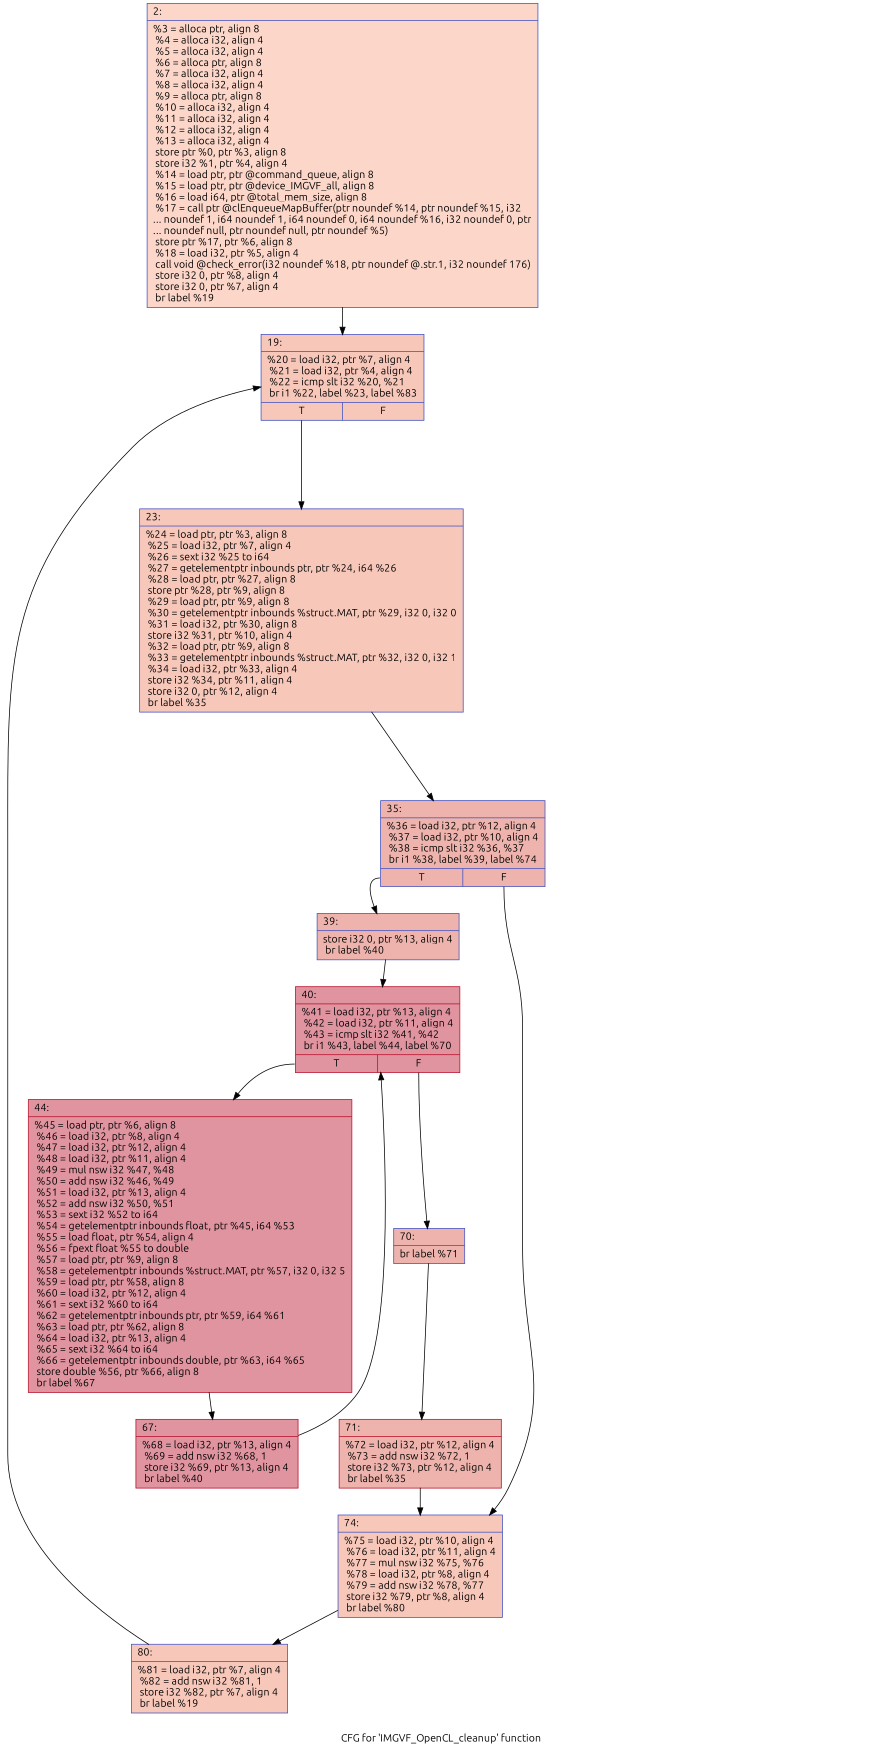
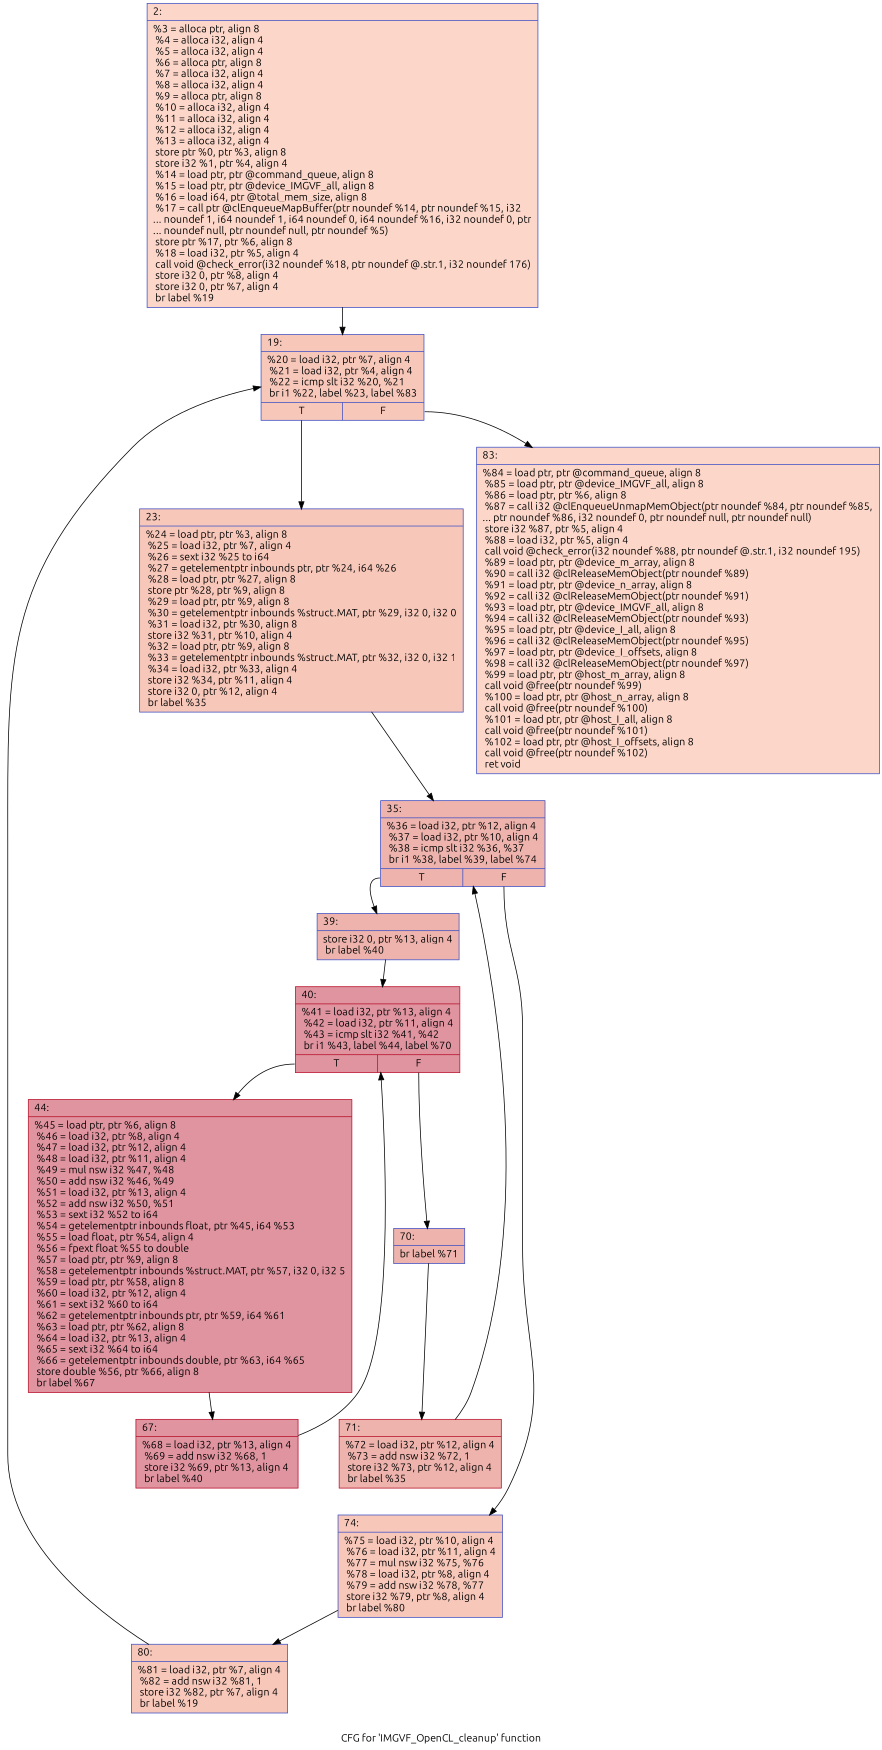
  digraph {
    fontname=Ubuntu
    label="CFG for 'IMGVF_OpenCL_cleanup' function"
    node [color="#3d50c3ff" fillcolor="#ec7f6370" fontname=Ubuntu shape=record style=filled]
    edge [fontname=Ubuntu]
    n1 [fillcolor="#f6a38570" label="{2:\l|  %3 = alloca ptr, align 8\l  %4 = alloca i32, align 4\l  %5 = alloca i32, align 4\l  %6 = alloca ptr, align 8\l  %7 = alloca i32, align 4\l  %8 = alloca i32, align 4\l  %9 = alloca ptr, align 8\l  %10 = alloca i32, align 4\l  %11 = alloca i32, align 4\l  %12 = alloca i32, align 4\l  %13 = alloca i32, align 4\l  store ptr %0, ptr %3, align 8\l  store i32 %1, ptr %4, align 4\l  %14 = load ptr, ptr @command_queue, align 8\l  %15 = load ptr, ptr @device_IMGVF_all, align 8\l  %16 = load i64, ptr @total_mem_size, align 8\l  %17 = call ptr @clEnqueueMapBuffer(ptr noundef %14, ptr noundef %15, i32\l... noundef 1, i64 noundef 1, i64 noundef 0, i64 noundef %16, i32 noundef 0, ptr\l... noundef null, ptr noundef null, ptr noundef %5)\l  store ptr %17, ptr %6, align 8\l  %18 = load i32, ptr %5, align 4\l  call void @check_error(i32 noundef %18, ptr noundef @.str.1, i32 noundef 176)\l  store i32 0, ptr %8, align 4\l  store i32 0, ptr %7, align 4\l  br label %19\l}"]
    n2 [label="{19:\l|  %20 = load i32, ptr %7, align 4\l  %21 = load i32, ptr %4, align 4\l  %22 = icmp slt i32 %20, %21\l  br i1 %22, label %23, label %83\l|{<s0>T|<s1>F}}"]
    n3 [label="{23:\l|  %24 = load ptr, ptr %3, align 8\l  %25 = load i32, ptr %7, align 4\l  %26 = sext i32 %25 to i64\l  %27 = getelementptr inbounds ptr, ptr %24, i64 %26\l  %28 = load ptr, ptr %27, align 8\l  store ptr %28, ptr %9, align 8\l  %29 = load ptr, ptr %9, align 8\l  %30 = getelementptr inbounds %struct.MAT, ptr %29, i32 0, i32 0\l  %31 = load i32, ptr %30, align 8\l  store i32 %31, ptr %10, align 4\l  %32 = load ptr, ptr %9, align 8\l  %33 = getelementptr inbounds %struct.MAT, ptr %32, i32 0, i32 1\l  %34 = load i32, ptr %33, align 4\l  store i32 %34, ptr %11, align 4\l  store i32 0, ptr %12, align 4\l  br label %35\l}"]
+   n4 [fillcolor="#f6a38570" label="{83:\l|  %84 = load ptr, ptr @command_queue, align 8\l  %85 = load ptr, ptr @device_IMGVF_all, align 8\l  %86 = load ptr, ptr %6, align 8\l  %87 = call i32 @clEnqueueUnmapMemObject(ptr noundef %84, ptr noundef %85,\l... ptr noundef %86, i32 noundef 0, ptr noundef null, ptr noundef null)\l  store i32 %87, ptr %5, align 4\l  %88 = load i32, ptr %5, align 4\l  call void @check_error(i32 noundef %88, ptr noundef @.str.1, i32 noundef 195)\l  %89 = load ptr, ptr @device_m_array, align 8\l  %90 = call i32 @clReleaseMemObject(ptr noundef %89)\l  %91 = load ptr, ptr @device_n_array, align 8\l  %92 = call i32 @clReleaseMemObject(ptr noundef %91)\l  %93 = load ptr, ptr @device_IMGVF_all, align 8\l  %94 = call i32 @clReleaseMemObject(ptr noundef %93)\l  %95 = load ptr, ptr @device_I_all, align 8\l  %96 = call i32 @clReleaseMemObject(ptr noundef %95)\l  %97 = load ptr, ptr @device_I_offsets, align 8\l  %98 = call i32 @clReleaseMemObject(ptr noundef %97)\l  %99 = load ptr, ptr @host_m_array, align 8\l  call void @free(ptr noundef %99)\l  %100 = load ptr, ptr @host_n_array, align 8\l  call void @free(ptr noundef %100)\l  %101 = load ptr, ptr @host_I_all, align 8\l  call void @free(ptr noundef %101)\l  %102 = load ptr, ptr @host_I_offsets, align 8\l  call void @free(ptr noundef %102)\l  ret void\l}"]
    n5 [fillcolor="#d6524470" label="{35:\l|  %36 = load i32, ptr %12, align 4\l  %37 = load i32, ptr %10, align 4\l  %38 = icmp slt i32 %36, %37\l  br i1 %38, label %39, label %74\l|{<s0>T|<s1>F}}"]
    n6 [fillcolor="#d6524470" label="{39:\l|  store i32 0, ptr %13, align 4\l  br label %40\l}"]
    n7 [label="{74:\l|  %75 = load i32, ptr %10, align 4\l  %76 = load i32, ptr %11, align 4\l  %77 = mul nsw i32 %75, %76\l  %78 = load i32, ptr %8, align 4\l  %79 = add nsw i32 %78, %77\l  store i32 %79, ptr %8, align 4\l  br label %80\l}"]
    n8 [color="#b70d28ff" fillcolor="#b70d2870" label="{40:\l|  %41 = load i32, ptr %13, align 4\l  %42 = load i32, ptr %11, align 4\l  %43 = icmp slt i32 %41, %42\l  br i1 %43, label %44, label %70\l|{<s0>T|<s1>F}}"]
    n9 [label="{80:\l|  %81 = load i32, ptr %7, align 4\l  %82 = add nsw i32 %81, 1\l  store i32 %82, ptr %7, align 4\l  br label %19\l}"]
    n10 [color="#b70d28ff" fillcolor="#b70d2870" label="{44:\l|  %45 = load ptr, ptr %6, align 8\l  %46 = load i32, ptr %8, align 4\l  %47 = load i32, ptr %12, align 4\l  %48 = load i32, ptr %11, align 4\l  %49 = mul nsw i32 %47, %48\l  %50 = add nsw i32 %46, %49\l  %51 = load i32, ptr %13, align 4\l  %52 = add nsw i32 %50, %51\l  %53 = sext i32 %52 to i64\l  %54 = getelementptr inbounds float, ptr %45, i64 %53\l  %55 = load float, ptr %54, align 4\l  %56 = fpext float %55 to double\l  %57 = load ptr, ptr %9, align 8\l  %58 = getelementptr inbounds %struct.MAT, ptr %57, i32 0, i32 5\l  %59 = load ptr, ptr %58, align 8\l  %60 = load i32, ptr %12, align 4\l  %61 = sext i32 %60 to i64\l  %62 = getelementptr inbounds ptr, ptr %59, i64 %61\l  %63 = load ptr, ptr %62, align 8\l  %64 = load i32, ptr %13, align 4\l  %65 = sext i32 %64 to i64\l  %66 = getelementptr inbounds double, ptr %63, i64 %65\l  store double %56, ptr %66, align 8\l  br label %67\l}"]
    n11 [fillcolor="#d6524470" label="{70:\l|  br label %71\l}"]
    n12 [color="#b70d28ff" fillcolor="#b70d2870" label="{67:\l|  %68 = load i32, ptr %13, align 4\l  %69 = add nsw i32 %68, 1\l  store i32 %69, ptr %13, align 4\l  br label %40\l}"]
    n13 [color="#b70d28ff" fillcolor="#d6524470" label="{71:\l|  %72 = load i32, ptr %12, align 4\l  %73 = add nsw i32 %72, 1\l  store i32 %73, ptr %12, align 4\l  br label %35\l}"]
    n1 -> n2
    n2 -> n3 [tailport=s0]
+   n2 -> n4 [tailport=s1]
    n3 -> n5
    n5 -> n6 [tailport=s0]
    n5 -> n7 [tailport=s1]
    n6 -> n8
    n7 -> n9
    n8 -> n10 [tailport=s0]
    n8 -> n11 [tailport=s1]
    n9 -> n2
    n10 -> n12
    n11 -> n13
    n12 -> n8
-   n13 -> n7
+   n13 -> n5
  }
